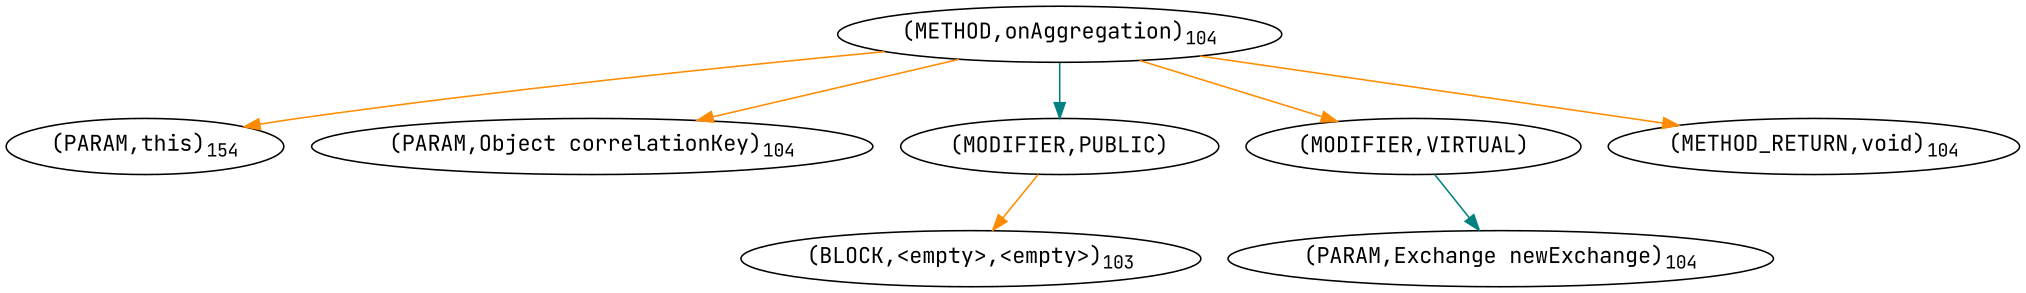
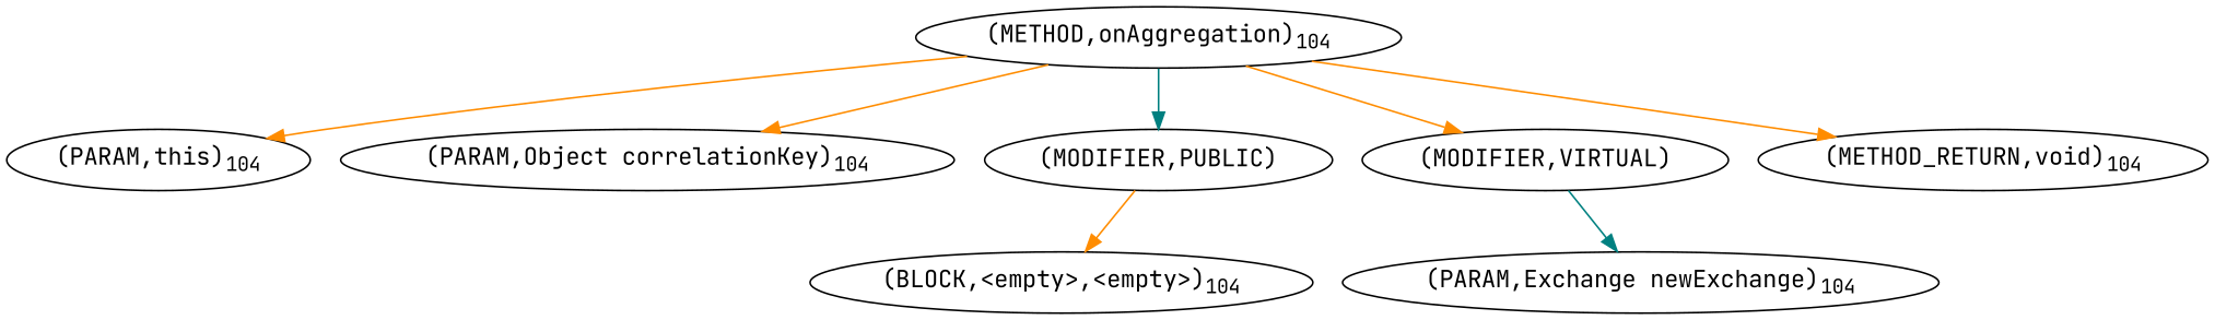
  digraph {
    fontname="JetBrains Mono"
    node [fontname="JetBrains Mono"]
    edge [color=darkorange fontname="JetBrains Mono"]
    n1 [label=<(METHOD,onAggregation)<SUB>104</SUB>>]
-   n2 [label=<(PARAM,this)<SUB>154</SUB>>]
+   n2 [label=<(PARAM,this)<SUB>104</SUB>>]
    n3 [label=<(PARAM,Object correlationKey)<SUB>104</SUB>>]
    n4 [label=<(MODIFIER,PUBLIC)>]
    n5 [label=<(MODIFIER,VIRTUAL)>]
    n6 [label=<(METHOD_RETURN,void)<SUB>104</SUB>>]
    n7 [label=<(PARAM,Exchange newExchange)<SUB>104</SUB>>]
-   n8 [label=<(BLOCK,&lt;empty&gt;,&lt;empty&gt;)<SUB>103</SUB>>]
+   n8 [label=<(BLOCK,&lt;empty&gt;,&lt;empty&gt;)<SUB>104</SUB>>]
    n1 -> n2
    n1 -> n3
    n1 -> n4 [color=teal]
    n1 -> n5
    n1 -> n6
    n4 -> n8
    n5 -> n7 [color=teal]
  }
